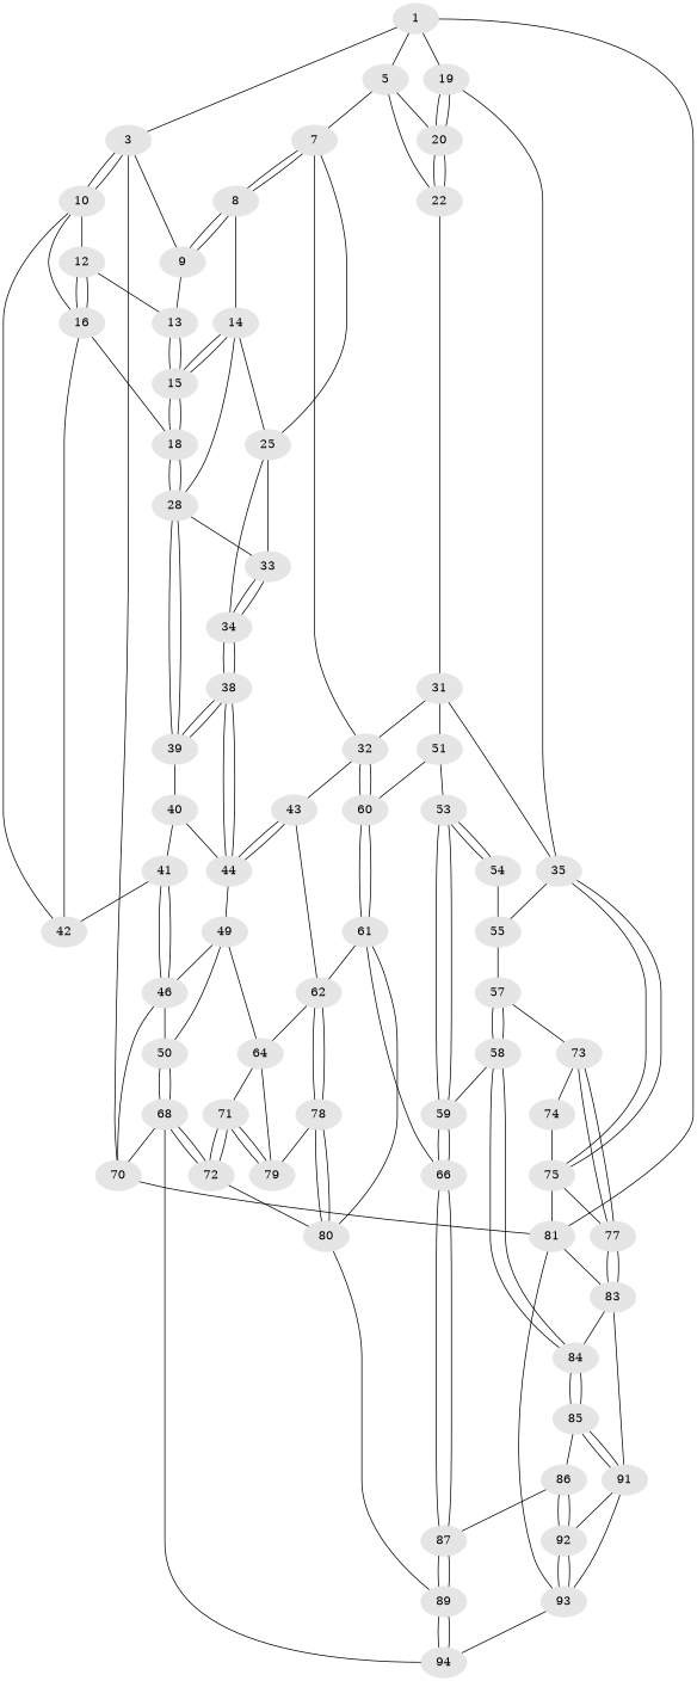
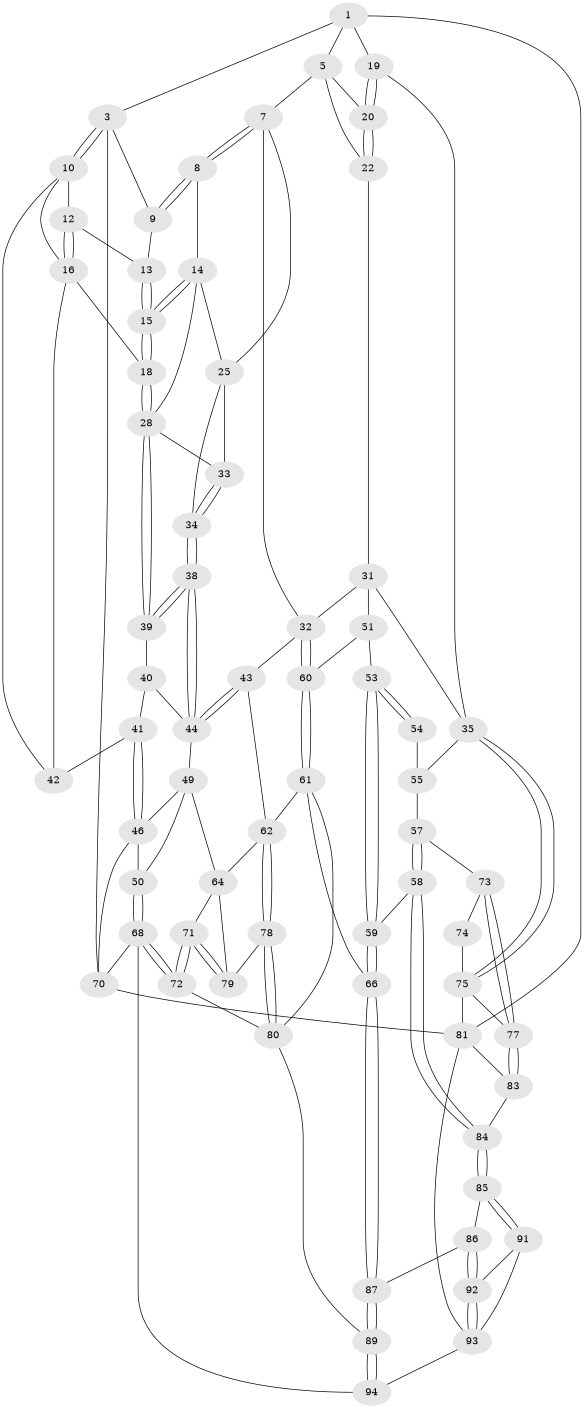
  graph {
    node [color=gray90 style=filled]
    1 [super="+2"]
    3 [super="+4"]
    5 [super="+6"]
    19
    81 [super="+82"]
    9
    10 [super="+11"]
    70
    7 [super="+24"]
    20 [super="+21"]
    22 [super="+23"]
    35 [super="+36"]
    83 [super="+88"]
    93 [super="+96"]
    13
    12
    16 [super="+17"]
    42 [super="+45"]
    8
    25 [super="+26"]
    32 [super="+33"]
    31 [super="+37"]
    14 [super="+27"]
    n24 [label=33]
    34
    43
    60
    15
    28 [super="+29"]
    18
    39
    55 [super="+56"]
    75 [super="+76"]
    51 [super="+52"]
    38
    40
    53
    44 [super="+48"]
    62 [super="+63"]
    61 [super="+67"]
    57
    77
    49
    41
    46 [super="+47"]
    50
    64 [super="+65"]
    78
    68 [super="+69"]
    71
    79
    72
    94
    54
    59
    66
    58
    73
    84
    74
    85
    87
    80 [super="+90"]
    89
    91 [super="+95"]
    92
    86
    1 -- 3
    1 -- 5
    1 -- 19
    1 -- 81
    3 -- 9
    3 -- 10
    3 -- 10
    3 -- 70
    5 -- 7
    5 -- 20
    5 -- 22
    19 -- 20
    19 -- 20
    19 -- 35
    81 -- 83
    81 -- 93
    9 -- 13
    10 -- 12
    10 -- 16
    10 -- 42
    70 -- 81
    7 -- 8
    7 -- 8
    7 -- 25
    7 -- 32
    20 -- 22 [weight=2]
    20 -- 22
    22 -- 31
    35 -- 55
    35 -- 75
    35 -- 75
    83 -- 84
-   83 -- 91
    93 -- 94
    13 -- 15
    13 -- 15
    12 -- 13
    12 -- 16
    12 -- 16
    16 -- 42
    16 -- 18
    8 -- 9
    8 -- 9
    8 -- 14
    25 -- n24
    25 -- 34
    32 -- 43
    32 -- 60
    32 -- 60
    31 -- 35
    31 -- 32
    31 -- 51
    14 -- 25
    14 -- 15
    14 -- 15
    14 -- 28
    n24 -- 34
    n24 -- 34
    34 -- 38
    34 -- 38
    43 -- 44
    43 -- 44
    43 -- 62
    60 -- 61
    60 -- 61
    15 -- 18
    15 -- 18
    28 -- n24
    28 -- 39
    28 -- 39
    18 -- 28
    18 -- 28
    39 -- 40
    55 -- 57
    75 -- 81
    75 -- 77
    51 -- 60
    51 -- 53
    38 -- 39
    38 -- 39
    38 -- 44
    38 -- 44
    40 -- 44
    40 -- 41
    53 -- 54
    53 -- 54
    53 -- 59
    53 -- 59
    44 -- 49
    62 -- 64
    62 -- 78
    62 -- 78
    61 -- 62
    61 -- 66
    61 -- 80
    57 -- 58
    57 -- 58
    57 -- 73
    77 -- 83
    77 -- 83
    49 -- 46
    49 -- 50
    49 -- 64
    41 -- 42
    41 -- 46
    41 -- 46
    46 -- 70
    46 -- 50
    50 -- 68
    50 -- 68
    64 -- 71
    64 -- 79
    78 -- 79
    78 -- 80
    78 -- 80
    68 -- 70
    68 -- 72
    68 -- 72
    68 -- 94
    71 -- 79
    71 -- 79
    71 -- 72
    71 -- 72
    72 -- 80
    54 -- 55
    59 -- 66
    59 -- 66
    66 -- 87
    66 -- 87
    58 -- 59
    58 -- 84
    58 -- 84
    73 -- 77
    73 -- 77
    73 -- 74
    84 -- 85
    84 -- 85
    74 -- 75
    85 -- 91
    85 -- 91
    85 -- 86
    87 -- 89
    87 -- 89
    80 -- 89
    89 -- 94
    89 -- 94
    91 -- 93
    91 -- 92
    92 -- 93
    92 -- 93
    86 -- 87
    86 -- 92
    86 -- 92
  }
